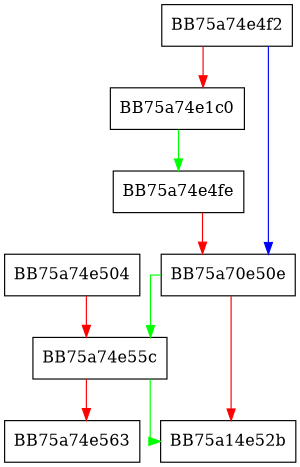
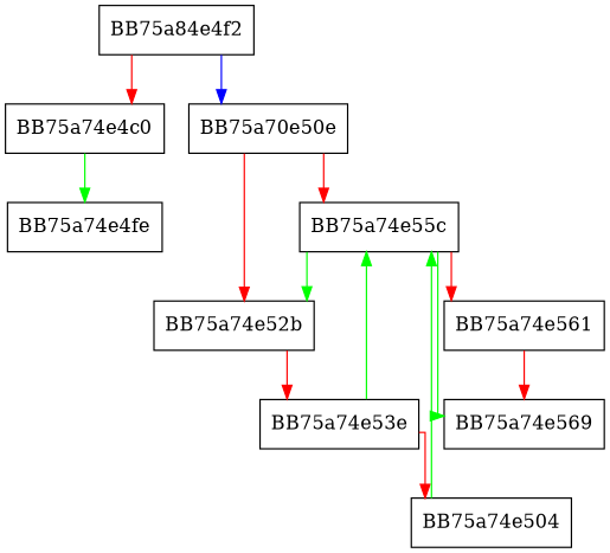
  digraph {
    splines=ortho
    node [shape=box]
    edge [color=red]
-   BB75a74e4c0 [label=BB75a74e1c0]
+   BB75a74e4c0
    BB75a74e4fe
    n3 [label=BB75a70e50e]
-   BB75a74e4f2
+   BB75a74e4f2 [label=BB75a84e4f2]
    BB75a74e55c
-   BB75a74e52b [label=BB75a14e52b]
-   BB75a74e561 [label=BB75a74e563]
+   BB75a74e52b
+   BB75a74e569
+   BB75a74e561
+   BB75a74e53e
    n10 [label=BB75a74e504]
    BB75a74e4c0 -> BB75a74e4fe [color=green]
-   BB75a74e4fe -> n3
-   n3 -> BB75a74e55c [color=green]
+   n3 -> BB75a74e55c
    n3 -> BB75a74e52b
    BB75a74e4f2 -> BB75a74e4c0
    BB75a74e4f2 -> n3 [color=blue]
    BB75a74e55c -> BB75a74e52b [color=green]
+   BB75a74e55c -> BB75a74e569 [color=green]
    BB75a74e55c -> BB75a74e561
-   n10 -> BB75a74e55c
+   BB75a74e52b -> BB75a74e53e
+   BB75a74e561 -> BB75a74e569
+   BB75a74e53e -> BB75a74e55c [color=green]
+   BB75a74e53e -> n10
+   n10 -> BB75a74e55c [color=green]
  }
